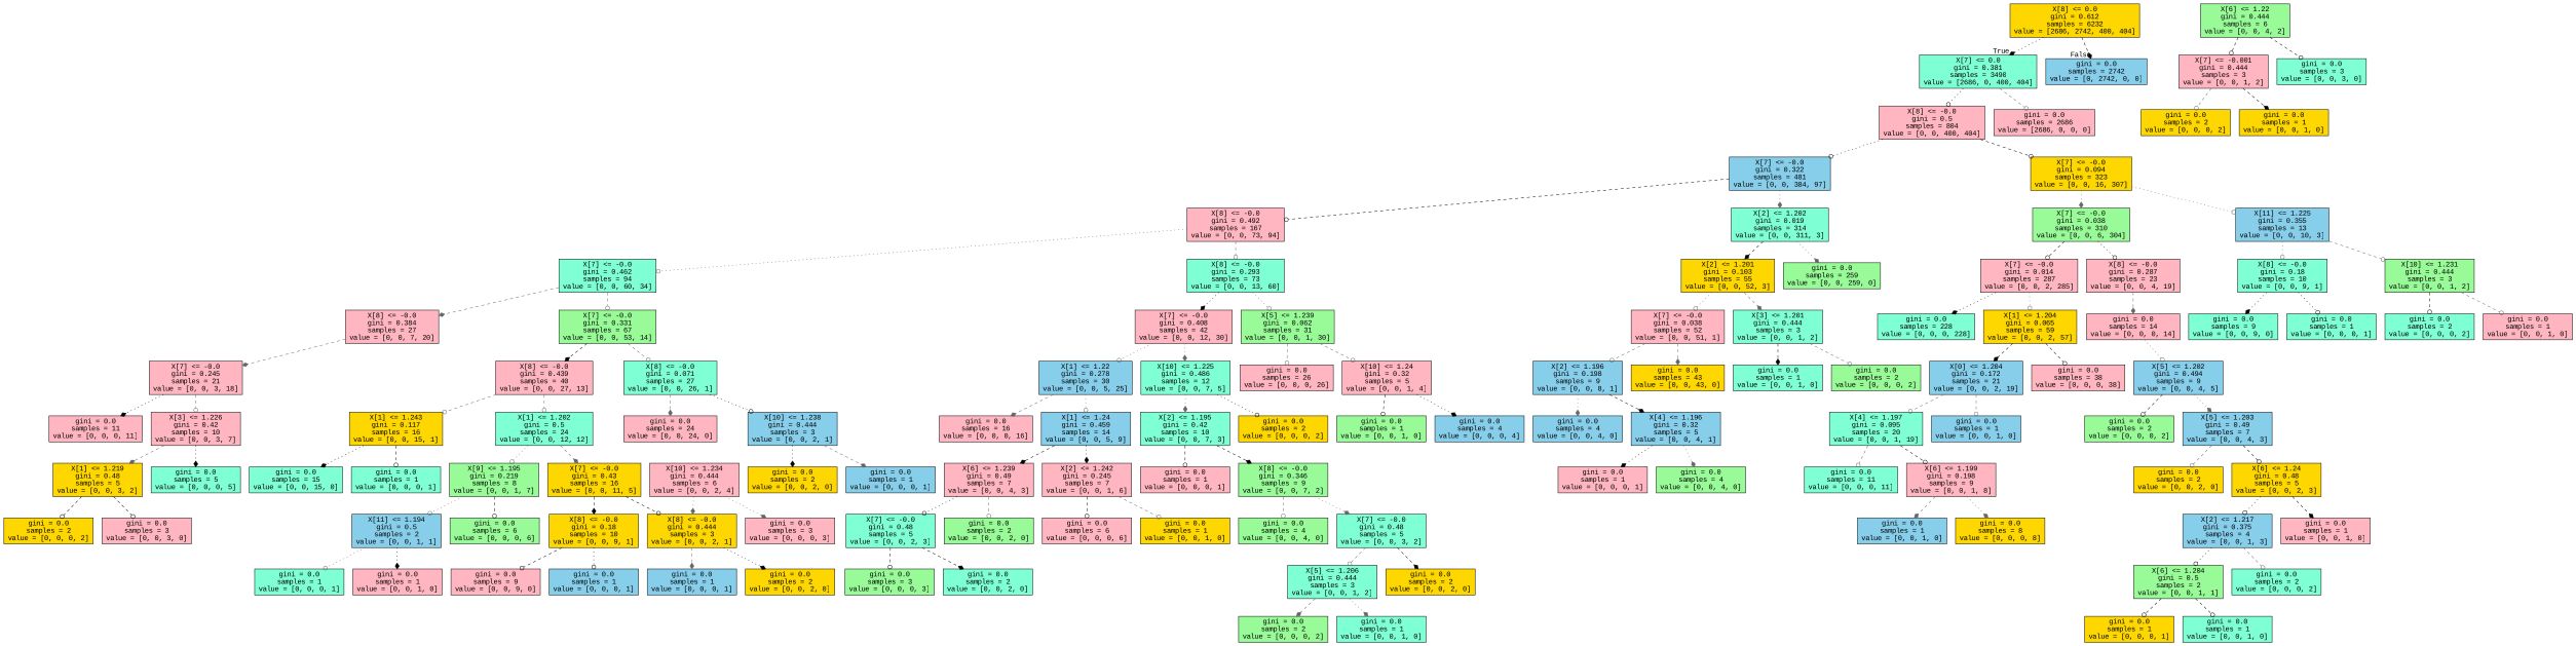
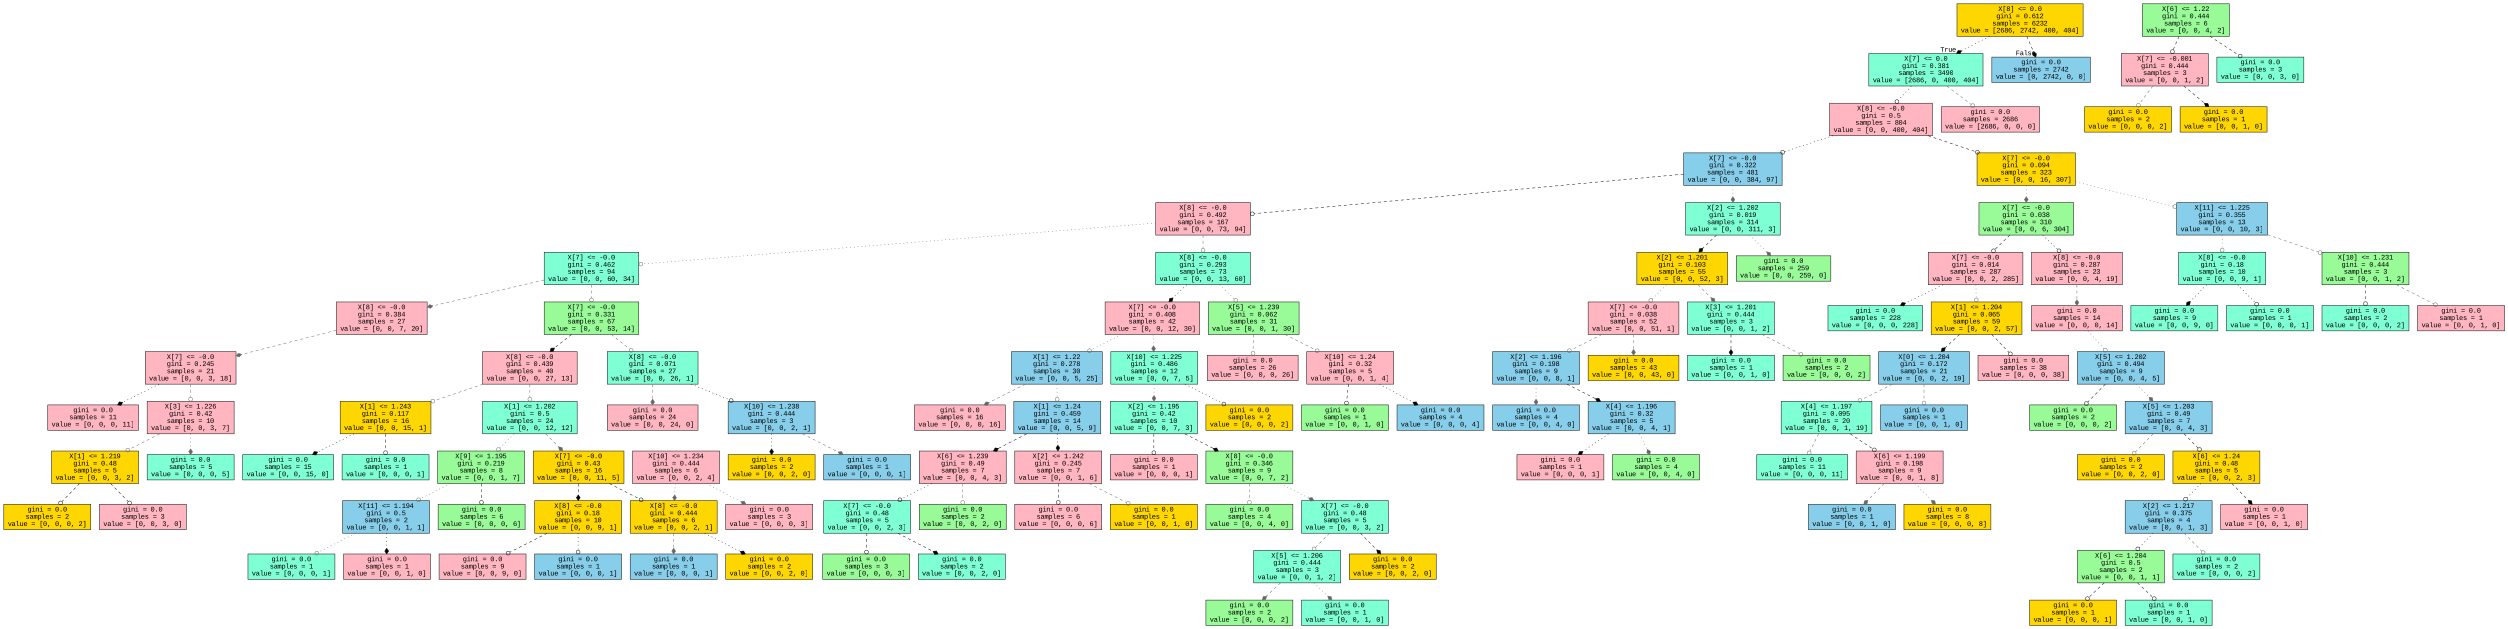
  digraph {
    fontname="Liberation Mono"
    node [fillcolor=lightpink fontname="Liberation Mono" shape=box style=filled]
    edge [arrowhead=odot color=gray40 fontname="Liberation Mono" style=dashed]
    n1 [fillcolor=gold label="X[8] <= 0.0\ngini = 0.612\nsamples = 6232\nvalue = [2686, 2742, 400, 404]"]
    n2 [fillcolor=aquamarine label="X[7] <= 0.0\ngini = 0.381\nsamples = 3490\nvalue = [2686, 0, 400, 404]"]
    n3 [fillcolor=skyblue label="gini = 0.0\nsamples = 2742\nvalue = [0, 2742, 0, 0]"]
    n4 [label="X[8] <= -0.0\ngini = 0.5\nsamples = 804\nvalue = [0, 0, 400, 404]"]
    n5 [label="gini = 0.0\nsamples = 2686\nvalue = [2686, 0, 0, 0]"]
    n6 [fillcolor=skyblue label="X[7] <= -0.0\ngini = 0.322\nsamples = 481\nvalue = [0, 0, 384, 97]"]
    n7 [fillcolor=gold label="X[7] <= -0.0\ngini = 0.094\nsamples = 323\nvalue = [0, 0, 16, 307]"]
    n8 [label="X[8] <= -0.0\ngini = 0.492\nsamples = 167\nvalue = [0, 0, 73, 94]"]
    n9 [fillcolor=aquamarine label="X[2] <= 1.202\ngini = 0.019\nsamples = 314\nvalue = [0, 0, 311, 3]"]
    n10 [fillcolor=palegreen label="X[7] <= -0.0\ngini = 0.038\nsamples = 310\nvalue = [0, 0, 6, 304]"]
    n11 [fillcolor=skyblue label="X[11] <= 1.225\ngini = 0.355\nsamples = 13\nvalue = [0, 0, 10, 3]"]
    n12 [fillcolor=aquamarine label="X[7] <= -0.0\ngini = 0.462\nsamples = 94\nvalue = [0, 0, 60, 34]"]
    n13 [fillcolor=aquamarine label="X[8] <= -0.0\ngini = 0.293\nsamples = 73\nvalue = [0, 0, 13, 60]"]
    n14 [fillcolor=gold label="X[2] <= 1.201\ngini = 0.103\nsamples = 55\nvalue = [0, 0, 52, 3]"]
    n15 [fillcolor=palegreen label="gini = 0.0\nsamples = 259\nvalue = [0, 0, 259, 0]"]
    n16 [label="X[8] <= -0.0\ngini = 0.384\nsamples = 27\nvalue = [0, 0, 7, 20]"]
    n17 [fillcolor=palegreen label="X[7] <= -0.0\ngini = 0.331\nsamples = 67\nvalue = [0, 0, 53, 14]"]
    n18 [label="X[7] <= -0.0\ngini = 0.408\nsamples = 42\nvalue = [0, 0, 12, 30]"]
    n19 [fillcolor=palegreen label="X[5] <= 1.239\ngini = 0.062\nsamples = 31\nvalue = [0, 0, 1, 30]"]
    n20 [label="X[7] <= -0.0\ngini = 0.245\nsamples = 21\nvalue = [0, 0, 3, 18]"]
    n21 [label="X[8] <= -0.0\ngini = 0.439\nsamples = 40\nvalue = [0, 0, 27, 13]"]
    n22 [fillcolor=aquamarine label="X[8] <= -0.0\ngini = 0.071\nsamples = 27\nvalue = [0, 0, 26, 1]"]
    n23 [fillcolor=palegreen label="X[6] <= 1.22\ngini = 0.444\nsamples = 6\nvalue = [0, 0, 4, 2]"]
    n24 [label="X[7] <= -0.001\ngini = 0.444\nsamples = 3\nvalue = [0, 0, 1, 2]"]
    n25 [fillcolor=aquamarine label="gini = 0.0\nsamples = 3\nvalue = [0, 0, 3, 0]"]
    n26 [label="gini = 0.0\nsamples = 11\nvalue = [0, 0, 0, 11]"]
    n27 [label="X[3] <= 1.226\ngini = 0.42\nsamples = 10\nvalue = [0, 0, 3, 7]"]
    n28 [fillcolor=gold label="gini = 0.0\nsamples = 2\nvalue = [0, 0, 0, 2]"]
    n29 [fillcolor=gold label="gini = 0.0\nsamples = 1\nvalue = [0, 0, 1, 0]"]
    n30 [fillcolor=gold label="X[1] <= 1.219\ngini = 0.48\nsamples = 5\nvalue = [0, 0, 3, 2]"]
    n31 [fillcolor=aquamarine label="gini = 0.0\nsamples = 5\nvalue = [0, 0, 0, 5]"]
    n32 [fillcolor=gold label="gini = 0.0\nsamples = 2\nvalue = [0, 0, 0, 2]"]
    n33 [label="gini = 0.0\nsamples = 3\nvalue = [0, 0, 3, 0]"]
    n34 [fillcolor=gold label="X[1] <= 1.243\ngini = 0.117\nsamples = 16\nvalue = [0, 0, 15, 1]"]
    n35 [fillcolor=aquamarine label="X[1] <= 1.202\ngini = 0.5\nsamples = 24\nvalue = [0, 0, 12, 12]"]
    n36 [label="gini = 0.0\nsamples = 24\nvalue = [0, 0, 24, 0]"]
    n37 [fillcolor=skyblue label="X[10] <= 1.238\ngini = 0.444\nsamples = 3\nvalue = [0, 0, 2, 1]"]
    n38 [fillcolor=aquamarine label="gini = 0.0\nsamples = 15\nvalue = [0, 0, 15, 0]"]
    n39 [fillcolor=aquamarine label="gini = 0.0\nsamples = 1\nvalue = [0, 0, 0, 1]"]
    n40 [fillcolor=palegreen label="X[9] <= 1.195\ngini = 0.219\nsamples = 8\nvalue = [0, 0, 1, 7]"]
    n41 [fillcolor=gold label="X[7] <= -0.0\ngini = 0.43\nsamples = 16\nvalue = [0, 0, 11, 5]"]
    n42 [fillcolor=skyblue label="X[11] <= 1.194\ngini = 0.5\nsamples = 2\nvalue = [0, 0, 1, 1]"]
    n43 [fillcolor=palegreen label="gini = 0.0\nsamples = 6\nvalue = [0, 0, 0, 6]"]
    n44 [fillcolor=gold label="X[8] <= -0.0\ngini = 0.18\nsamples = 10\nvalue = [0, 0, 9, 1]"]
-   n45 [fillcolor=gold label="X[8] <= -0.0\ngini = 0.444\nsamples = 3\nvalue = [0, 0, 2, 1]"]
+   n45 [fillcolor=gold label="X[8] <= -0.0\ngini = 0.444\nsamples = 6\nvalue = [0, 0, 2, 1]"]
    n46 [fillcolor=aquamarine label="gini = 0.0\nsamples = 1\nvalue = [0, 0, 0, 1]"]
    n47 [label="gini = 0.0\nsamples = 1\nvalue = [0, 0, 1, 0]"]
    n48 [label="X[10] <= 1.234\ngini = 0.444\nsamples = 6\nvalue = [0, 0, 2, 4]"]
    n49 [label="gini = 0.0\nsamples = 3\nvalue = [0, 0, 0, 3]"]
    n50 [label="gini = 0.0\nsamples = 9\nvalue = [0, 0, 9, 0]"]
    n51 [fillcolor=skyblue label="gini = 0.0\nsamples = 1\nvalue = [0, 0, 0, 1]"]
    n52 [fillcolor=skyblue label="gini = 0.0\nsamples = 1\nvalue = [0, 0, 0, 1]"]
    n53 [fillcolor=gold label="gini = 0.0\nsamples = 2\nvalue = [0, 0, 2, 0]"]
    n54 [fillcolor=gold label="gini = 0.0\nsamples = 2\nvalue = [0, 0, 2, 0]"]
    n55 [fillcolor=skyblue label="gini = 0.0\nsamples = 1\nvalue = [0, 0, 0, 1]"]
    n56 [fillcolor=skyblue label="X[1] <= 1.22\ngini = 0.278\nsamples = 30\nvalue = [0, 0, 5, 25]"]
    n57 [fillcolor=aquamarine label="X[10] <= 1.225\ngini = 0.486\nsamples = 12\nvalue = [0, 0, 7, 5]"]
    n58 [label="gini = 0.0\nsamples = 26\nvalue = [0, 0, 0, 26]"]
    n59 [label="X[10] <= 1.24\ngini = 0.32\nsamples = 5\nvalue = [0, 0, 1, 4]"]
    n60 [label="gini = 0.0\nsamples = 16\nvalue = [0, 0, 0, 16]"]
    n61 [fillcolor=skyblue label="X[1] <= 1.24\ngini = 0.459\nsamples = 14\nvalue = [0, 0, 5, 9]"]
    n62 [fillcolor=aquamarine label="X[2] <= 1.195\ngini = 0.42\nsamples = 10\nvalue = [0, 0, 7, 3]"]
    n63 [fillcolor=gold label="gini = 0.0\nsamples = 2\nvalue = [0, 0, 0, 2]"]
    n64 [label="X[6] <= 1.239\ngini = 0.49\nsamples = 7\nvalue = [0, 0, 4, 3]"]
    n65 [label="X[2] <= 1.242\ngini = 0.245\nsamples = 7\nvalue = [0, 0, 1, 6]"]
    n66 [fillcolor=aquamarine label="X[7] <= -0.0\ngini = 0.48\nsamples = 5\nvalue = [0, 0, 2, 3]"]
    n67 [fillcolor=palegreen label="gini = 0.0\nsamples = 2\nvalue = [0, 0, 2, 0]"]
    n68 [label="gini = 0.0\nsamples = 6\nvalue = [0, 0, 0, 6]"]
    n69 [fillcolor=gold label="gini = 0.0\nsamples = 1\nvalue = [0, 0, 1, 0]"]
    n70 [fillcolor=palegreen label="gini = 0.0\nsamples = 3\nvalue = [0, 0, 0, 3]"]
    n71 [fillcolor=aquamarine label="gini = 0.0\nsamples = 2\nvalue = [0, 0, 2, 0]"]
    n72 [label="gini = 0.0\nsamples = 1\nvalue = [0, 0, 0, 1]"]
    n73 [fillcolor=palegreen label="X[8] <= -0.0\ngini = 0.346\nsamples = 9\nvalue = [0, 0, 7, 2]"]
    n74 [fillcolor=palegreen label="gini = 0.0\nsamples = 4\nvalue = [0, 0, 4, 0]"]
    n75 [fillcolor=aquamarine label="X[7] <= -0.0\ngini = 0.48\nsamples = 5\nvalue = [0, 0, 3, 2]"]
    n76 [fillcolor=aquamarine label="X[5] <= 1.206\ngini = 0.444\nsamples = 3\nvalue = [0, 0, 1, 2]"]
    n77 [fillcolor=gold label="gini = 0.0\nsamples = 2\nvalue = [0, 0, 2, 0]"]
    n78 [fillcolor=palegreen label="gini = 0.0\nsamples = 2\nvalue = [0, 0, 0, 2]"]
    n79 [fillcolor=aquamarine label="gini = 0.0\nsamples = 1\nvalue = [0, 0, 1, 0]"]
    n80 [fillcolor=palegreen label="gini = 0.0\nsamples = 1\nvalue = [0, 0, 1, 0]"]
    n81 [fillcolor=skyblue label="gini = 0.0\nsamples = 4\nvalue = [0, 0, 0, 4]"]
    n82 [label="X[7] <= -0.0\ngini = 0.038\nsamples = 52\nvalue = [0, 0, 51, 1]"]
    n83 [fillcolor=aquamarine label="X[3] <= 1.201\ngini = 0.444\nsamples = 3\nvalue = [0, 0, 1, 2]"]
    n84 [fillcolor=skyblue label="X[2] <= 1.196\ngini = 0.198\nsamples = 9\nvalue = [0, 0, 8, 1]"]
    n85 [fillcolor=gold label="gini = 0.0\nsamples = 43\nvalue = [0, 0, 43, 0]"]
    n86 [fillcolor=aquamarine label="gini = 0.0\nsamples = 1\nvalue = [0, 0, 1, 0]"]
    n87 [fillcolor=palegreen label="gini = 0.0\nsamples = 2\nvalue = [0, 0, 0, 2]"]
    n88 [fillcolor=skyblue label="gini = 0.0\nsamples = 4\nvalue = [0, 0, 4, 0]"]
    n89 [fillcolor=skyblue label="X[4] <= 1.196\ngini = 0.32\nsamples = 5\nvalue = [0, 0, 4, 1]"]
    n90 [label="gini = 0.0\nsamples = 1\nvalue = [0, 0, 0, 1]"]
    n91 [fillcolor=palegreen label="gini = 0.0\nsamples = 4\nvalue = [0, 0, 4, 0]"]
    n92 [label="X[7] <= -0.0\ngini = 0.014\nsamples = 287\nvalue = [0, 0, 2, 285]"]
    n93 [label="X[8] <= -0.0\ngini = 0.287\nsamples = 23\nvalue = [0, 0, 4, 19]"]
    n94 [fillcolor=aquamarine label="X[8] <= -0.0\ngini = 0.18\nsamples = 10\nvalue = [0, 0, 9, 1]"]
    n95 [fillcolor=palegreen label="X[10] <= 1.231\ngini = 0.444\nsamples = 3\nvalue = [0, 0, 1, 2]"]
    n96 [fillcolor=aquamarine label="gini = 0.0\nsamples = 228\nvalue = [0, 0, 0, 228]"]
    n97 [fillcolor=gold label="X[1] <= 1.204\ngini = 0.065\nsamples = 59\nvalue = [0, 0, 2, 57]"]
    n98 [label="gini = 0.0\nsamples = 14\nvalue = [0, 0, 0, 14]"]
    n99 [fillcolor=skyblue label="X[0] <= 1.204\ngini = 0.172\nsamples = 21\nvalue = [0, 0, 2, 19]"]
    n100 [label="gini = 0.0\nsamples = 38\nvalue = [0, 0, 0, 38]"]
    n101 [fillcolor=aquamarine label="X[4] <= 1.197\ngini = 0.095\nsamples = 20\nvalue = [0, 0, 1, 19]"]
    n102 [fillcolor=skyblue label="gini = 0.0\nsamples = 1\nvalue = [0, 0, 1, 0]"]
    n103 [fillcolor=aquamarine label="gini = 0.0\nsamples = 11\nvalue = [0, 0, 0, 11]"]
    n104 [label="X[6] <= 1.199\ngini = 0.198\nsamples = 9\nvalue = [0, 0, 1, 8]"]
    n105 [fillcolor=skyblue label="gini = 0.0\nsamples = 1\nvalue = [0, 0, 1, 0]"]
    n106 [fillcolor=gold label="gini = 0.0\nsamples = 8\nvalue = [0, 0, 0, 8]"]
    n107 [fillcolor=skyblue label="X[5] <= 1.202\ngini = 0.494\nsamples = 9\nvalue = [0, 0, 4, 5]"]
    n108 [fillcolor=palegreen label="gini = 0.0\nsamples = 2\nvalue = [0, 0, 0, 2]"]
    n109 [fillcolor=skyblue label="X[5] <= 1.203\ngini = 0.49\nsamples = 7\nvalue = [0, 0, 4, 3]"]
    n110 [fillcolor=gold label="gini = 0.0\nsamples = 2\nvalue = [0, 0, 2, 0]"]
    n111 [fillcolor=gold label="X[6] <= 1.24\ngini = 0.48\nsamples = 5\nvalue = [0, 0, 2, 3]"]
    n112 [fillcolor=skyblue label="X[2] <= 1.217\ngini = 0.375\nsamples = 4\nvalue = [0, 0, 1, 3]"]
    n113 [label="gini = 0.0\nsamples = 1\nvalue = [0, 0, 1, 0]"]
    n114 [fillcolor=palegreen label="X[6] <= 1.204\ngini = 0.5\nsamples = 2\nvalue = [0, 0, 1, 1]"]
    n115 [fillcolor=aquamarine label="gini = 0.0\nsamples = 2\nvalue = [0, 0, 0, 2]"]
    n116 [fillcolor=gold label="gini = 0.0\nsamples = 1\nvalue = [0, 0, 0, 1]"]
    n117 [fillcolor=aquamarine label="gini = 0.0\nsamples = 1\nvalue = [0, 0, 1, 0]"]
    n118 [fillcolor=aquamarine label="gini = 0.0\nsamples = 9\nvalue = [0, 0, 9, 0]"]
    n119 [fillcolor=aquamarine label="gini = 0.0\nsamples = 1\nvalue = [0, 0, 0, 1]"]
    n120 [fillcolor=aquamarine label="gini = 0.0\nsamples = 2\nvalue = [0, 0, 0, 2]"]
    n121 [label="gini = 0.0\nsamples = 1\nvalue = [0, 0, 1, 0]"]
    n1 -> n2 [arrowhead=diamond color=black headlabel=True labelangle=45 labeldistance=2.5 style=dotted]
    n1 -> n3 [arrowhead=diamond color=black headlabel=False labelangle=-45 labeldistance=2.5]
    n2 -> n4 [color=black style=dotted]
    n2 -> n5
    n4 -> n6 [color=black style=dotted]
    n4 -> n7 [color=black]
    n6 -> n8 [color=black]
    n6 -> n9 [arrowhead=diamond style=dotted]
    n7 -> n10 [arrowhead=diamond style=dotted]
    n7 -> n11 [style=dotted]
    n8 -> n12 [style=dotted]
    n8 -> n13
    n9 -> n14 [arrowhead=diamond color=black]
    n9 -> n15 [arrowhead=diamond style=dotted]
    n10 -> n92 [color=black]
    n10 -> n93 [color=black style=dotted]
    n11 -> n94 [style=dotted]
    n11 -> n95
    n12 -> n16 [arrowhead=diamond]
    n12 -> n17
    n13 -> n18 [arrowhead=diamond color=black style=dotted]
    n13 -> n19 [style=dotted]
    n14 -> n82 [style=dotted]
    n14 -> n83 [arrowhead=diamond]
    n16 -> n20 [arrowhead=diamond]
    n17 -> n21 [arrowhead=diamond color=black]
    n17 -> n22
    n18 -> n56 [style=dotted]
    n18 -> n57 [arrowhead=diamond style=dotted]
    n19 -> n58
    n19 -> n59
    n20 -> n26 [arrowhead=diamond color=black style=dotted]
    n20 -> n27
    n21 -> n34
    n21 -> n35
    n22 -> n36 [arrowhead=diamond]
    n22 -> n37 [color=black style=dotted]
    n23 -> n24 [color=black]
    n23 -> n25 [color=black]
    n24 -> n28
    n24 -> n29 [arrowhead=diamond color=black]
-   n27 -> n30 [arrowhead=diamond]
-   n27 -> n31 [arrowhead=diamond color=black style=dotted]
+   n27 -> n30
+   n27 -> n31 [arrowhead=diamond style=dotted]
    n30 -> n32 [color=black]
    n30 -> n33 [color=black]
    n34 -> n38 [arrowhead=diamond color=black style=dotted]
    n34 -> n39 [color=black]
    n35 -> n40 [style=dotted]
    n35 -> n41 [arrowhead=diamond]
    n37 -> n54 [arrowhead=diamond color=black style=dotted]
    n37 -> n55 [arrowhead=diamond]
    n40 -> n42 [style=dotted]
    n40 -> n43 [color=black]
    n41 -> n44 [arrowhead=diamond color=black]
    n41 -> n45 [color=black]
    n42 -> n46 [style=dotted]
    n42 -> n47 [arrowhead=diamond color=black style=dotted]
    n44 -> n50 [color=black]
    n44 -> n51 [color=black style=dotted]
    n45 -> n52 [arrowhead=diamond]
    n45 -> n53 [arrowhead=diamond color=black style=dotted]
    n48 -> n45 [arrowhead=diamond style=dotted]
    n48 -> n49 [arrowhead=diamond style=dotted]
    n56 -> n60 [arrowhead=diamond]
    n56 -> n61 [style=dotted]
    n57 -> n62 [arrowhead=diamond style=dotted]
    n57 -> n63 [color=black style=dotted]
    n59 -> n80 [color=black]
    n59 -> n81 [arrowhead=diamond color=black style=dotted]
    n61 -> n64 [arrowhead=diamond color=black]
    n61 -> n65 [arrowhead=diamond color=black style=dotted]
    n62 -> n72 [color=black]
    n62 -> n73 [arrowhead=diamond color=black]
    n64 -> n66 [color=black style=dotted]
    n64 -> n67
    n65 -> n68 [color=black]
    n65 -> n69
    n66 -> n70 [color=black]
    n66 -> n71 [arrowhead=diamond color=black]
    n73 -> n74
    n73 -> n75 [arrowhead=diamond style=dotted]
    n75 -> n76
    n75 -> n77 [arrowhead=diamond color=black]
    n76 -> n78 [arrowhead=diamond]
    n76 -> n79 [arrowhead=diamond style=dotted]
    n82 -> n84
    n82 -> n85 [arrowhead=diamond]
    n83 -> n86 [arrowhead=diamond color=black]
    n83 -> n87
    n84 -> n88 [arrowhead=diamond style=dotted]
    n84 -> n89 [arrowhead=diamond color=black]
    n89 -> n90 [arrowhead=diamond color=black style=dotted]
    n89 -> n91 [arrowhead=diamond style=dotted]
    n92 -> n96 [arrowhead=diamond color=black style=dotted]
    n92 -> n97 [style=dotted]
    n93 -> n98 [arrowhead=diamond]
    n94 -> n118 [arrowhead=diamond color=black style=dotted]
    n94 -> n119 [color=black style=dotted]
    n95 -> n120 [color=black]
    n95 -> n121
    n97 -> n99 [arrowhead=diamond color=black]
    n97 -> n100 [color=black]
    n98 -> n107 [style=dotted]
    n99 -> n101
    n99 -> n102
    n101 -> n103
    n101 -> n104 [color=black]
    n104 -> n105 [arrowhead=diamond]
    n104 -> n106 [arrowhead=diamond style=dotted]
    n107 -> n108 [color=black]
    n107 -> n109 [arrowhead=diamond style=dotted]
    n109 -> n110
    n109 -> n111 [color=black]
    n111 -> n112 [color=black style=dotted]
    n111 -> n113 [arrowhead=diamond color=black]
    n112 -> n114 [color=black style=dotted]
    n112 -> n115
    n114 -> n116 [color=black]
    n114 -> n117 [color=black]
  }
